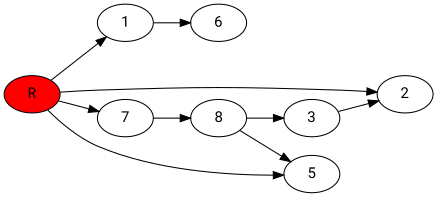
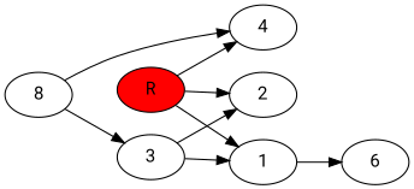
  digraph {
    fontname="Roboto Mono"
    rankdir=LR
    node [fontname="Roboto Mono"]
    edge [fontname="Roboto Mono"]
    1
    6
    3
    2
-   7
    8
-   5
+   5 [label=4]
    R [fillcolor="#ff0000" style=filled]
    1 -> 6
+   3 -> 1
    3 -> 2
-   7 -> 8
    8 -> 3
    8 -> 5
    R -> 1
    R -> 2
-   R -> 7
    R -> 5
  }
